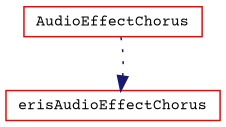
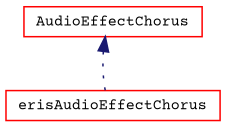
  digraph {
    rankdir=TB
    fontname="Courier Prime"
    node [color=red fillcolor=white fontname="Courier Prime" fontsize=10 shape=record style=filled]
    n1 [height=0.2 label=AudioEffectChorus width=0.4]
    n2 [height=0.2 label=erisAudioEffectChorus width=0.4]
-   n2 -> n1 [color=midnightblue dir=back fontname="Courier Prime" fontsize=10 labelfontname=Helvetica labelfontsize=10 style=dotted]
+   n1 -> n2 [color=midnightblue dir=back fontname="Courier Prime" fontsize=10 labelfontname=Helvetica labelfontsize=10 style=dotted]
  }
